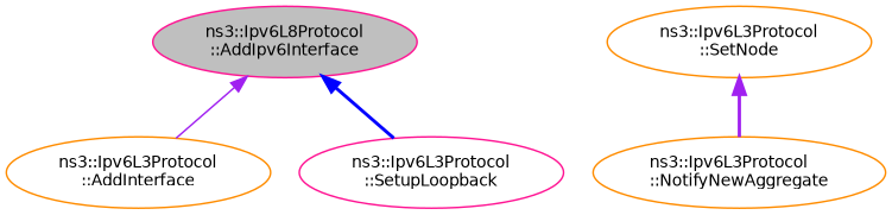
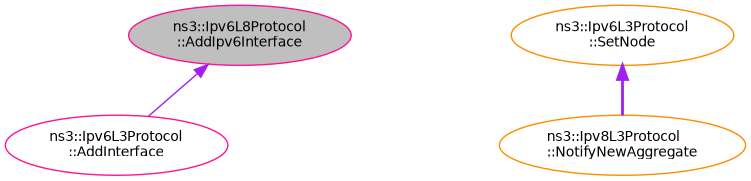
  digraph {
    rankdir=TB
    node [color=deeppink fillcolor=white fontname=Helvetica fontsize=10 shape=ellipse style=filled]
    edge [color=purple dir=back fontname=Helvetica fontsize=10 labelfontname=Helvetica labelfontsize=10 style=bold]
    n1 [fillcolor=grey75 fontcolor=black height=0.2 label="ns3::Ipv6L8Protocol\l::AddIpv6Interface" width=0.4]
-   n2 [color=darkorange height=0.2 label="ns3::Ipv6L3Protocol\l::AddInterface" width=0.4]
-   n3 [height=0.2 label="ns3::Ipv6L3Protocol\l::SetupLoopback" width=0.4]
+   n2 [height=0.2 label="ns3::Ipv6L3Protocol\l::AddInterface" width=0.4]
    n4 [color=darkorange height=0.2 label="ns3::Ipv6L3Protocol\l::SetNode" width=0.4]
-   n5 [color=darkorange height=0.2 label="ns3::Ipv6L3Protocol\l::NotifyNewAggregate" width=0.4]
+   n5 [color=darkorange height=0.2 label="ns3::Ipv8L3Protocol\l::NotifyNewAggregate" width=0.4]
    n1 -> n2 [style=solid]
-   n1 -> n3 [color=blue]
    n4 -> n5
  }
